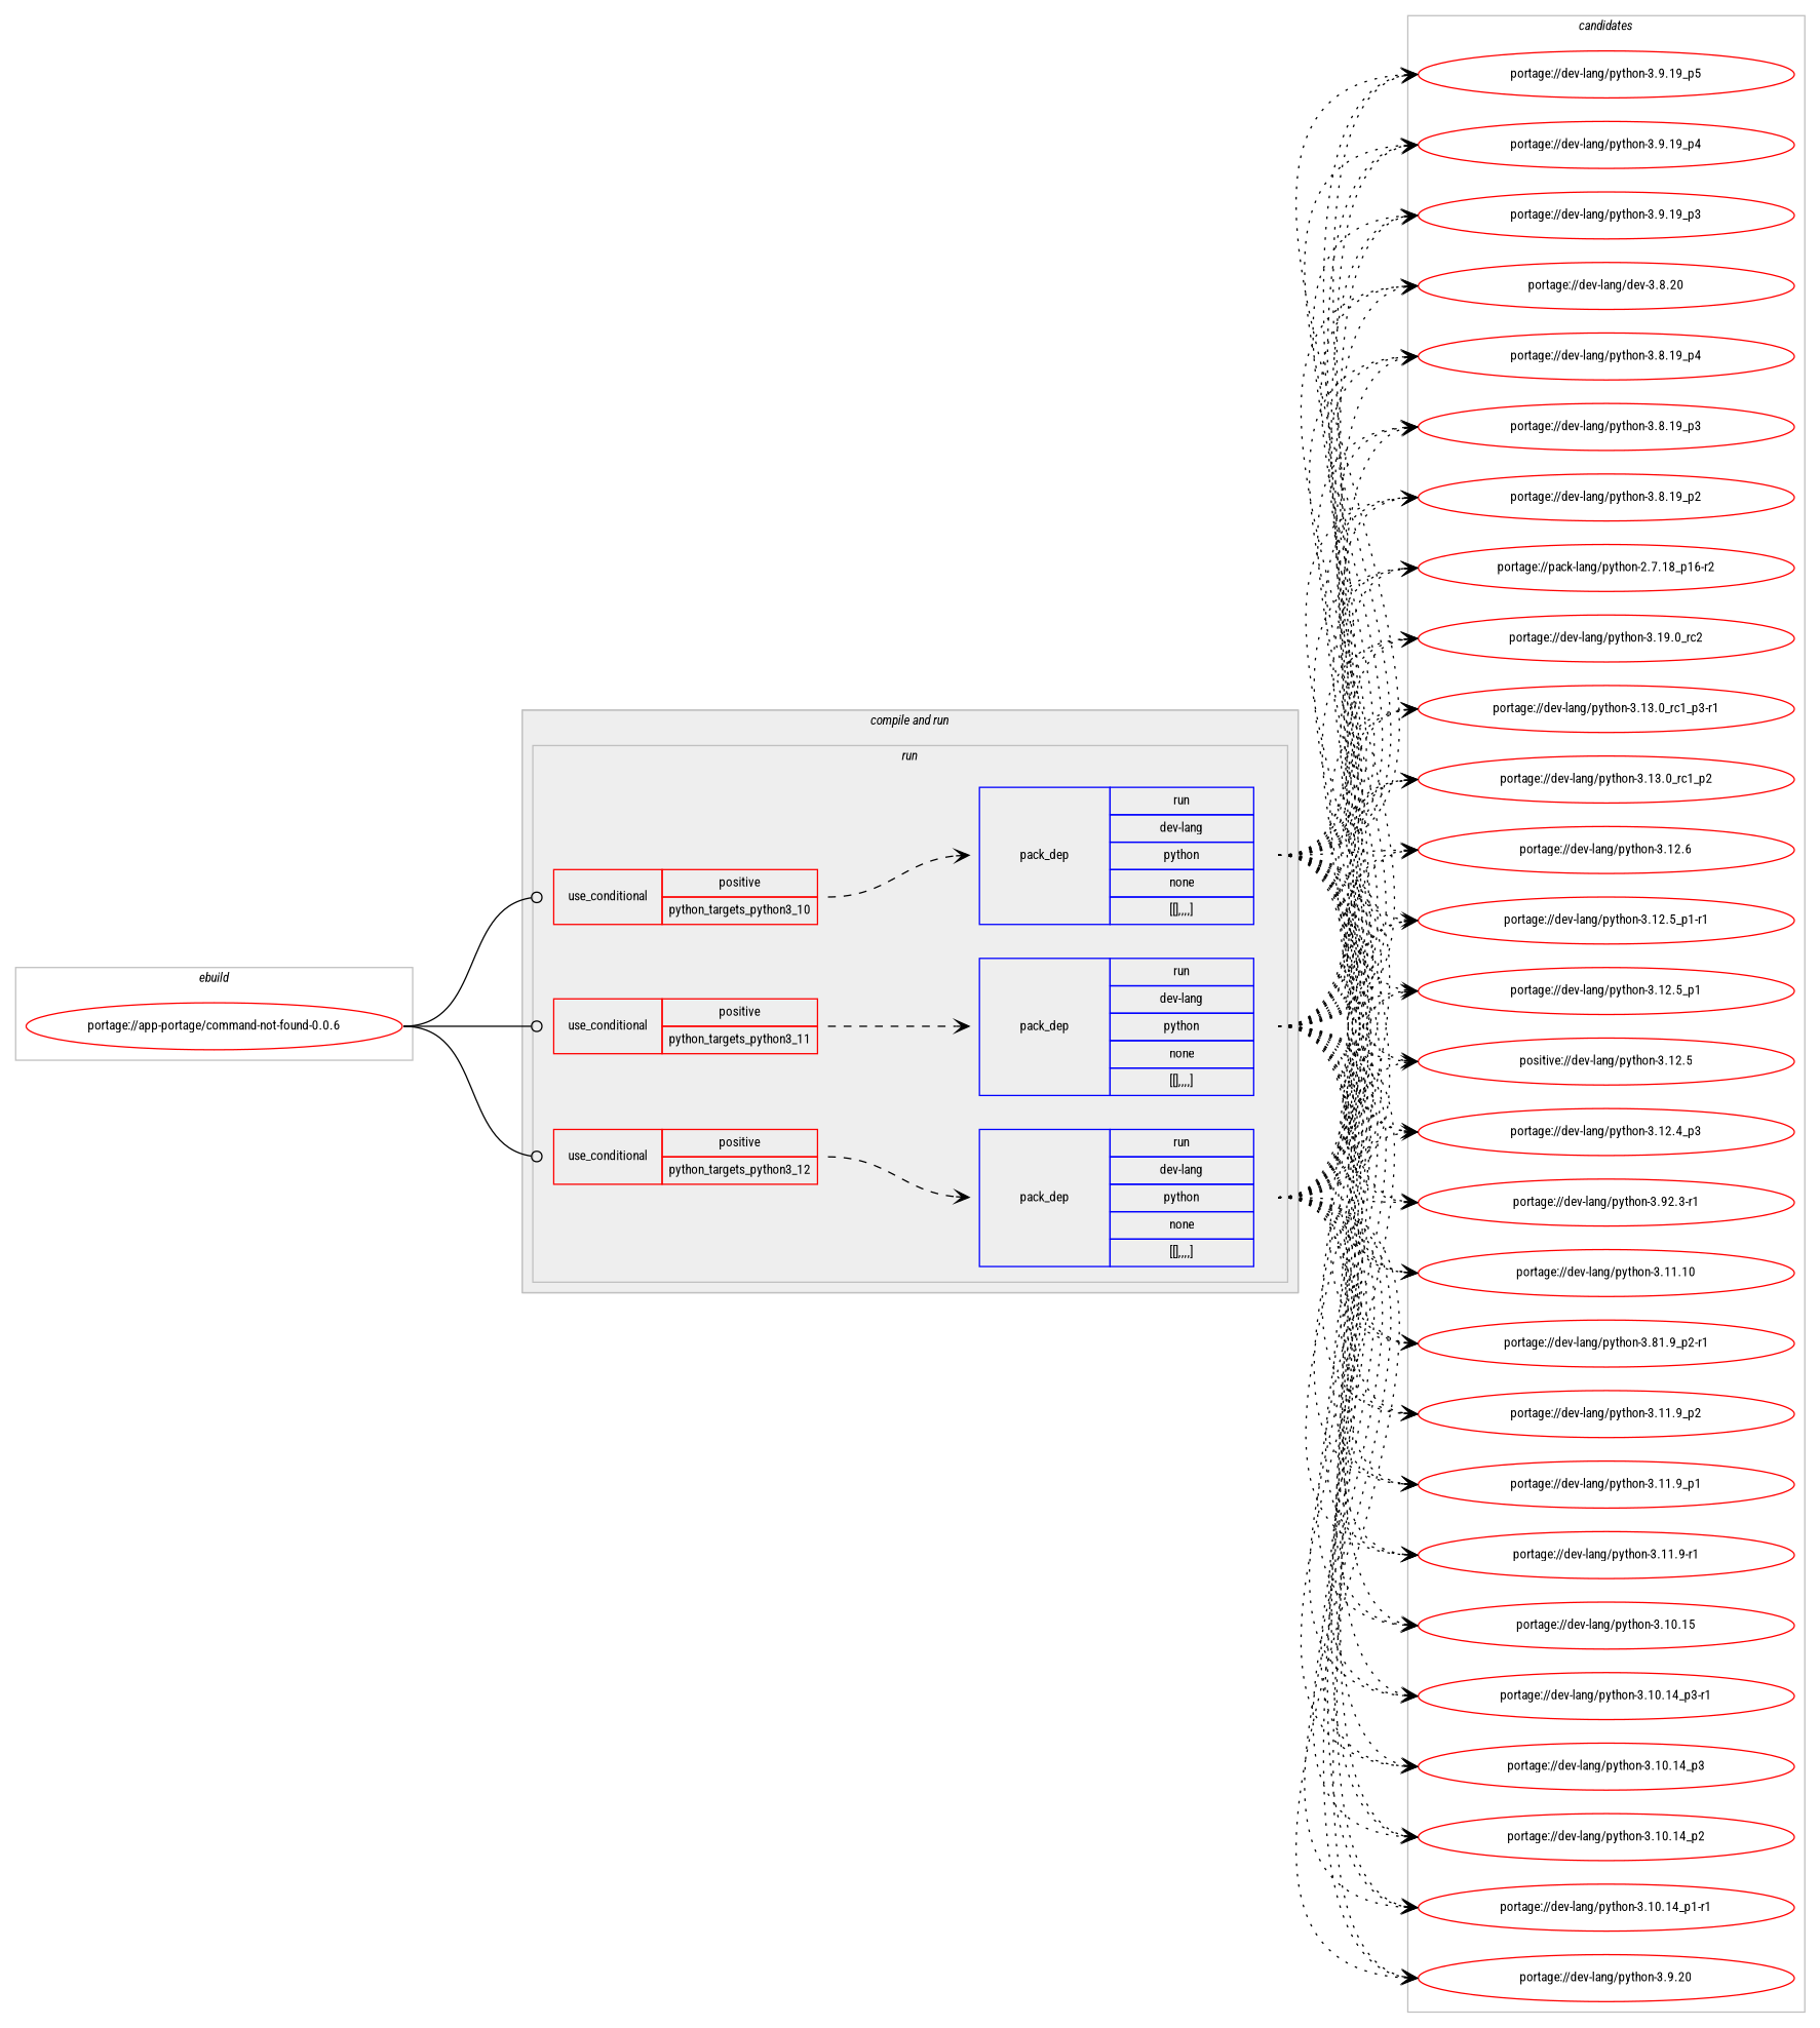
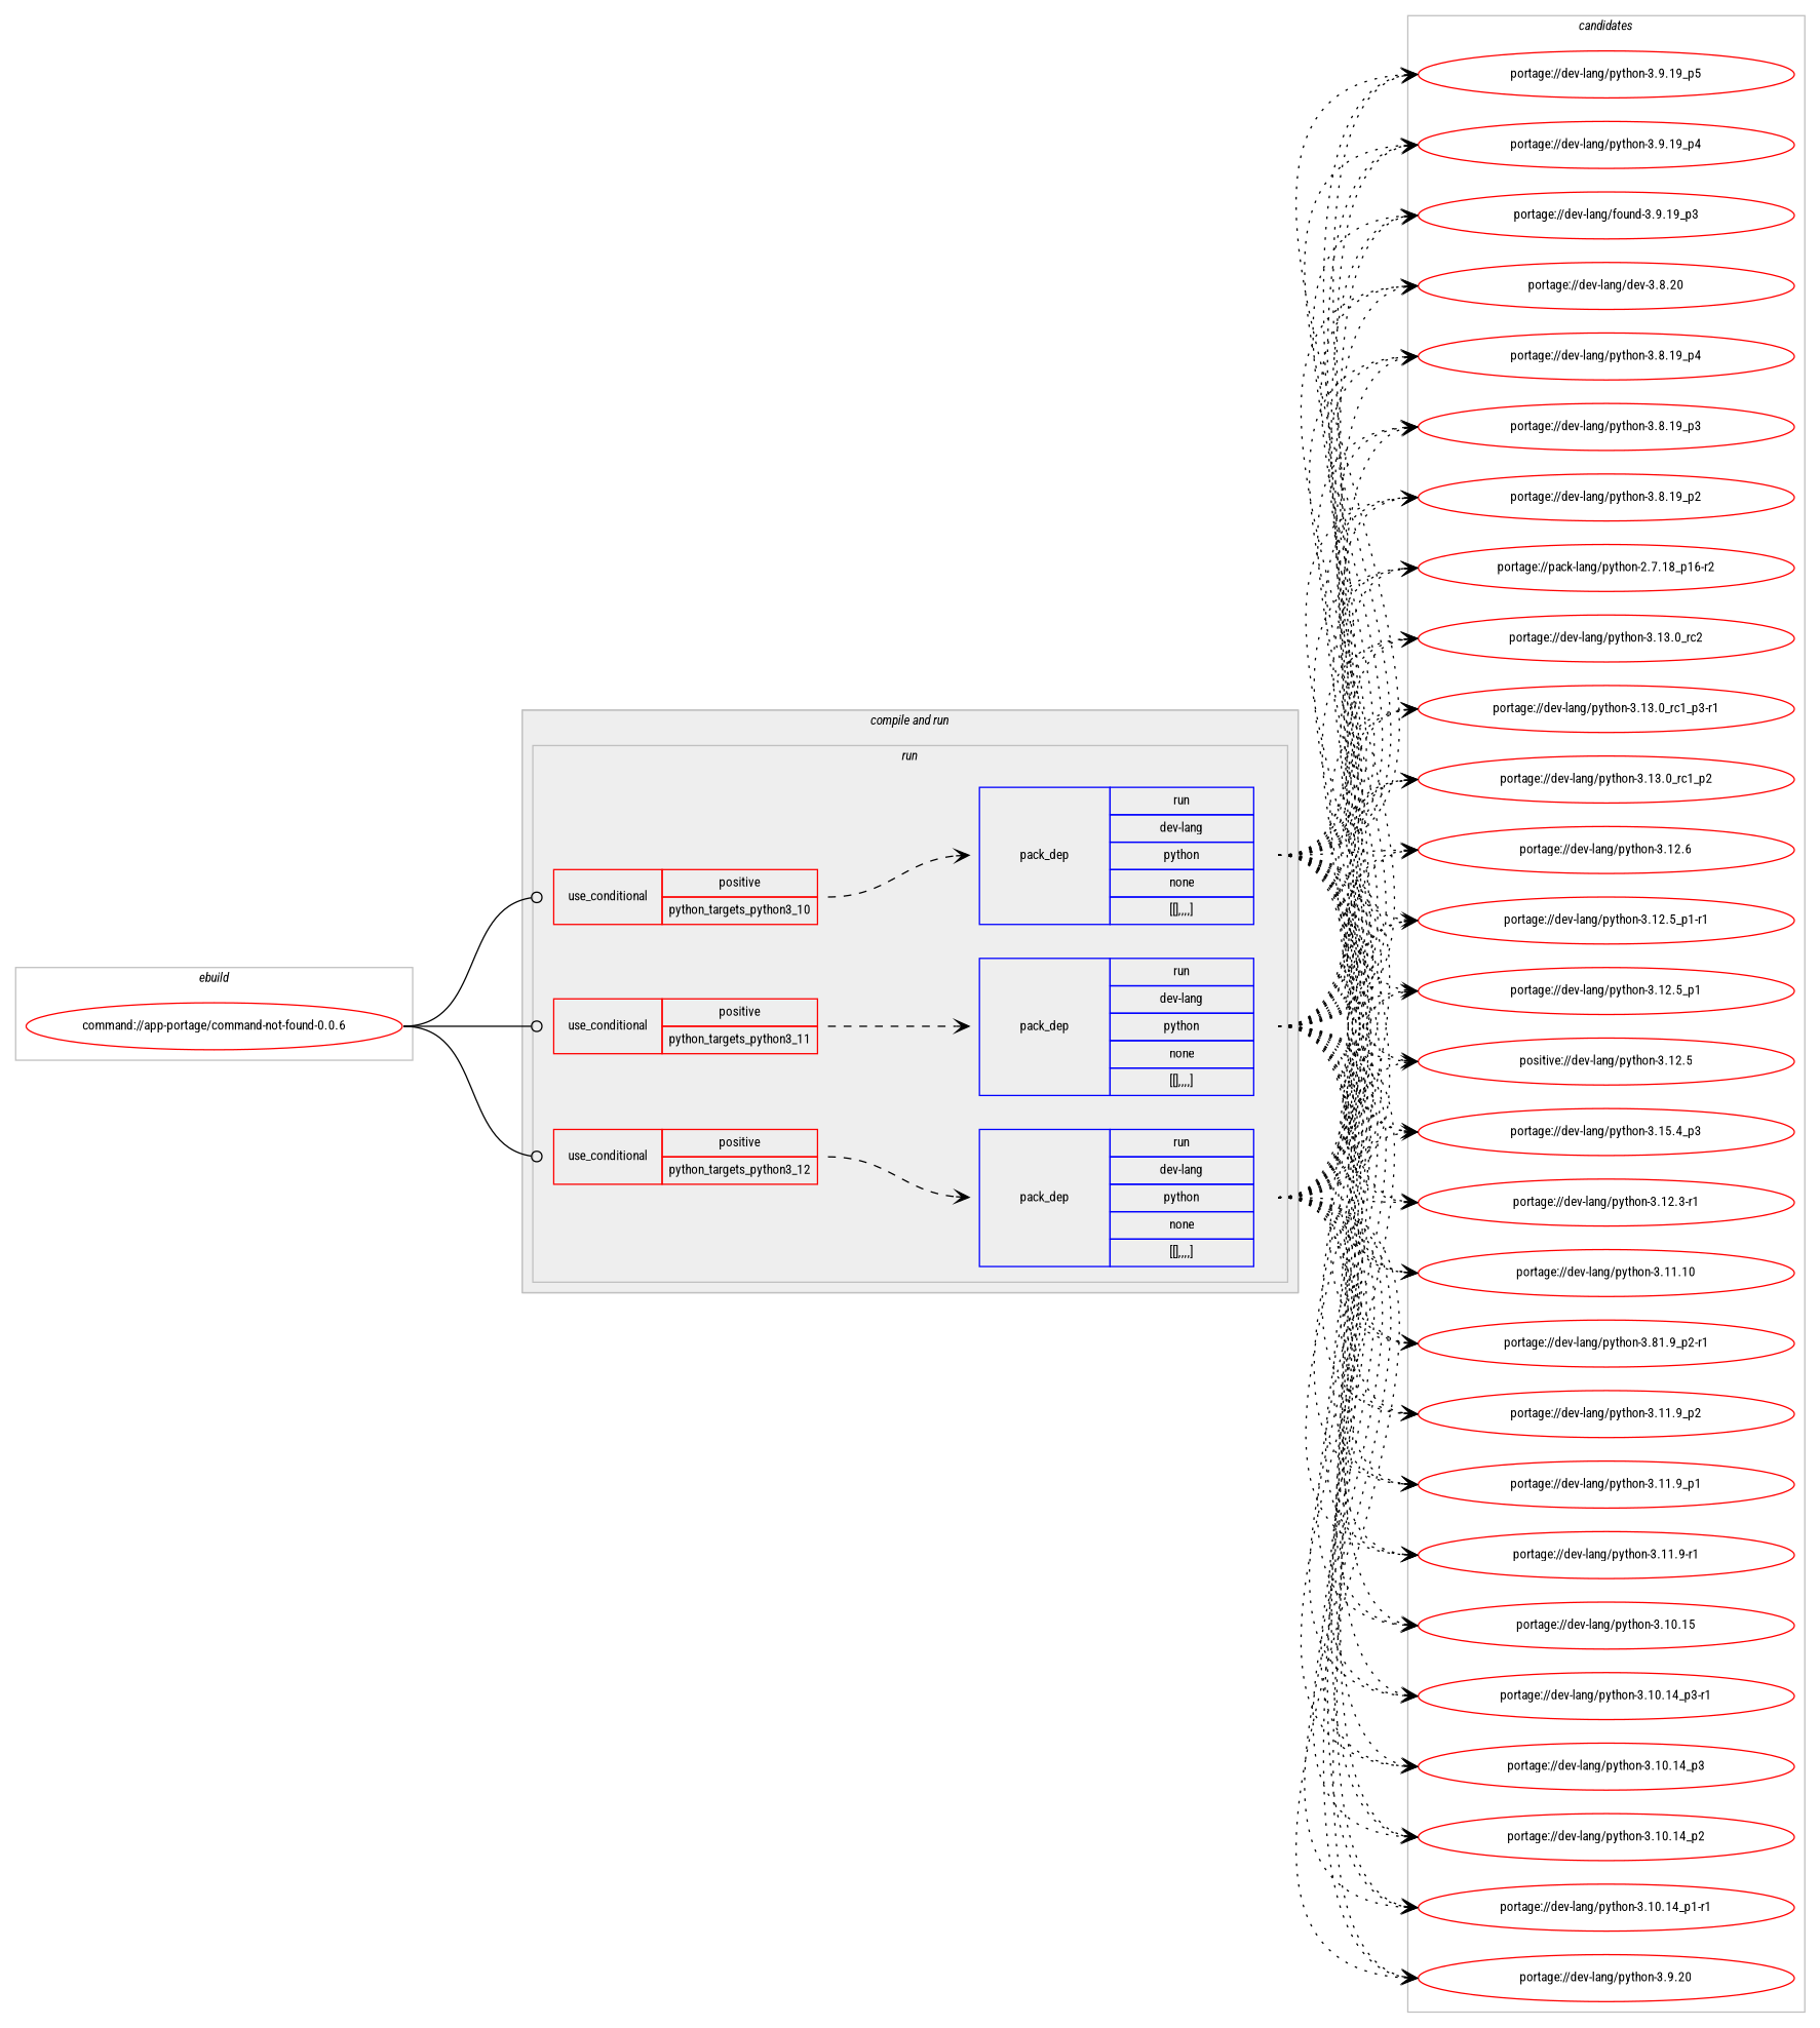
  digraph {
    compound=true
    concentrate=true
    fontname="Roboto Condensed"
    fontsize=10
    newrank=true
    rankdir=LR
    ranksep=1.5
    node [color=red fontname="Roboto Condensed" fontsize=10]
    edge [arrowhead=vee fontname="Roboto Condensed" headport=w style=dotted tailport=e weight=100]
-   n1 [label="portage://app-portage/command-not-found-0.0.6" width=4]
+   n1 [label="command://app-portage/command-not-found-0.0.6" width=4]
    n2 [color=blue label=<<TABLE BORDER="0" CELLBORDER="1" CELLSPACING="0" CELLPADDING="4" WIDTH="220"><TR><TD ROWSPAN="6" CELLPADDING="30">pack_dep</TD></TR><TR><TD WIDTH="110">run</TD></TR><TR><TD>dev-lang</TD></TR><TR><TD>python</TD></TR><TR><TD>none</TD></TR><TR><TD>[[],,,,]</TD></TR></TABLE>> shape=none]
    n3 [label=<<TABLE BORDER="0" CELLBORDER="1" CELLSPACING="0" CELLPADDING="4"><TR><TD ROWSPAN="3" CELLPADDING="10">use_conditional</TD></TR><TR><TD>positive</TD></TR><TR><TD>python_targets_python3_10</TD></TR></TABLE>> shape=none]
    n4 [color=blue label=<<TABLE BORDER="0" CELLBORDER="1" CELLSPACING="0" CELLPADDING="4" WIDTH="220"><TR><TD ROWSPAN="6" CELLPADDING="30">pack_dep</TD></TR><TR><TD WIDTH="110">run</TD></TR><TR><TD>dev-lang</TD></TR><TR><TD>python</TD></TR><TR><TD>none</TD></TR><TR><TD>[[],,,,]</TD></TR></TABLE>> shape=none]
    n5 [label=<<TABLE BORDER="0" CELLBORDER="1" CELLSPACING="0" CELLPADDING="4"><TR><TD ROWSPAN="3" CELLPADDING="10">use_conditional</TD></TR><TR><TD>positive</TD></TR><TR><TD>python_targets_python3_11</TD></TR></TABLE>> shape=none]
    n6 [color=blue label=<<TABLE BORDER="0" CELLBORDER="1" CELLSPACING="0" CELLPADDING="4" WIDTH="220"><TR><TD ROWSPAN="6" CELLPADDING="30">pack_dep</TD></TR><TR><TD WIDTH="110">run</TD></TR><TR><TD>dev-lang</TD></TR><TR><TD>python</TD></TR><TR><TD>none</TD></TR><TR><TD>[[],,,,]</TD></TR></TABLE>> shape=none]
    n7 [label=<<TABLE BORDER="0" CELLBORDER="1" CELLSPACING="0" CELLPADDING="4"><TR><TD ROWSPAN="3" CELLPADDING="10">use_conditional</TD></TR><TR><TD>positive</TD></TR><TR><TD>python_targets_python3_12</TD></TR></TABLE>> shape=none]
-   n8 [label="portage://dev-lang/python-3.19.0_rc2" width=4]
+   n8 [label="portage://dev-lang/python-3.13.0_rc2" width=4]
    n9 [label="portage://dev-lang/python-3.13.0_rc1_p3-r1" width=4]
    n10 [label="portage://dev-lang/python-3.13.0_rc1_p2" width=4]
    n11 [label="portage://dev-lang/python-3.12.6" width=4]
    n12 [label="portage://dev-lang/python-3.12.5_p1-r1" width=4]
    n13 [label="portage://dev-lang/python-3.12.5_p1" width=4]
    n14 [label="positive://dev-lang/python-3.12.5" width=4]
-   n15 [label="portage://dev-lang/python-3.12.4_p3" width=4]
-   n16 [label="portage://dev-lang/python-3.92.3-r1" width=4]
+   n15 [label="portage://dev-lang/python-3.15.4_p3" width=4]
+   n16 [label="portage://dev-lang/python-3.12.3-r1" width=4]
    n17 [label="portage://dev-lang/python-3.11.10" width=4]
    n18 [label="portage://dev-lang/python-3.81.9_p2-r1" width=4]
    n19 [label="portage://dev-lang/python-3.11.9_p2" width=4]
    n20 [label="portage://dev-lang/python-3.11.9_p1" width=4]
    n21 [label="portage://dev-lang/python-3.11.9-r1" width=4]
    n22 [label="portage://dev-lang/python-3.10.15" width=4]
    n23 [label="portage://dev-lang/python-3.10.14_p3-r1" width=4]
    n24 [label="portage://dev-lang/python-3.10.14_p3" width=4]
    n25 [label="portage://dev-lang/python-3.10.14_p2" width=4]
    n26 [label="portage://dev-lang/python-3.10.14_p1-r1" width=4]
    n27 [label="portage://dev-lang/python-3.9.20" width=4]
    n28 [label="portage://dev-lang/python-3.9.19_p5" width=4]
    n29 [label="portage://dev-lang/python-3.9.19_p4" width=4]
-   n30 [label="portage://dev-lang/python-3.9.19_p3" width=4]
+   n30 [label="portage://dev-lang/found-3.9.19_p3" width=4]
    n31 [label="portage://dev-lang/dev-3.8.20" width=4]
    n32 [label="portage://dev-lang/python-3.8.19_p4" width=4]
    n33 [label="portage://dev-lang/python-3.8.19_p3" width=4]
    n34 [label="portage://dev-lang/python-3.8.19_p2" width=4]
    n35 [label="portage://pack-lang/python-2.7.18_p16-r2" width=4]
    subgraph cluster_1 {
      color=gray
      label=<<i>ebuild</i>>
      n1
    }
    subgraph cluster_2 {
      color=gray
      label=<<i>dependencies</i>>
      subgraph cluster_3 {
        color=gray
        fillcolor="#eeeeee"
        label=<<i>compile</i>>
        style=filled
      }
      subgraph cluster_4 {
        color=gray
        fillcolor="#eeeeee"
        label=<<i>compile and run</i>>
        style=filled
      }
      subgraph cluster_5 {
        color=gray
        fillcolor="#eeeeee"
        label=<<i>run</i>>
        style=filled
        subgraph sub_6 {
          color=gray
          fillcolor="#eeeeee"
          label=<<i>run</i>>
          style=filled
          n3
          subgraph sub_7 {
            color=gray
            fillcolor="#eeeeee"
            label=<<i>run</i>>
            style=filled
            n2
          }
        }
        subgraph sub_8 {
          color=gray
          fillcolor="#eeeeee"
          label=<<i>run</i>>
          style=filled
          n5
          subgraph sub_9 {
            color=gray
            fillcolor="#eeeeee"
            label=<<i>run</i>>
            style=filled
            n4
          }
        }
        subgraph sub_10 {
          color=gray
          fillcolor="#eeeeee"
          label=<<i>run</i>>
          style=filled
          n7
          subgraph sub_11 {
            color=gray
            fillcolor="#eeeeee"
            label=<<i>run</i>>
            style=filled
            n6
          }
        }
      }
    }
    subgraph cluster_12 {
      color=gray
      label=<<i>candidates</i>>
      rank=same
      subgraph sub_13 {
        color=black
        label=<<i>candidates</i>>
        nodesep=1
        rank=same
        n8
        n9
        n10
        n11
        n12
        n13
        n14
        n15
        n16
        n17
        n18
        n19
        n20
        n21
        n22
        n23
        n24
        n25
        n26
        n27
        n28
        n29
        n30
        n31
        n32
        n33
        n34
        n35
      }
      subgraph sub_14 {
        color=black
        label=<<i>candidates</i>>
        nodesep=1
        rank=same
        n8
        n9
        n10
        n11
        n12
        n13
        n14
        n15
        n16
        n17
        n18
        n19
        n20
        n21
        n22
        n23
        n24
        n25
        n26
        n27
        n28
        n29
        n30
        n31
        n32
        n33
        n34
        n35
      }
      subgraph sub_15 {
        color=black
        label=<<i>candidates</i>>
        nodesep=1
        rank=same
        n8
        n9
        n10
        n11
        n12
        n13
        n14
        n15
        n16
        n17
        n18
        n19
        n20
        n21
        n22
        n23
        n24
        n25
        n26
        n27
        n28
        n29
        n30
        n31
        n32
        n33
        n34
        n35
      }
    }
    n1 -> n3 [arrowhead=odot style=solid weight=20]
    n1 -> n5 [arrowhead=odot style=solid weight=20]
    n1 -> n7 [arrowhead=odot style=solid weight=20]
    n2 -> n8
    n2 -> n9
    n2 -> n10
    n2 -> n11
    n2 -> n12
    n2 -> n13
    n2 -> n14
    n2 -> n15
    n2 -> n16
    n2 -> n17
    n2 -> n18
    n2 -> n19
    n2 -> n20
    n2 -> n21
    n2 -> n22
    n2 -> n23
    n2 -> n24
    n2 -> n25
    n2 -> n26
    n2 -> n27
    n2 -> n28
    n2 -> n29
    n2 -> n30
    n2 -> n31
    n2 -> n32
    n2 -> n33
    n2 -> n34
    n2 -> n35
    n3 -> n2 [style=dashed weight=20]
    n4 -> n8
    n4 -> n9
    n4 -> n10
    n4 -> n11
    n4 -> n12
    n4 -> n13
    n4 -> n14
    n4 -> n15
    n4 -> n16
    n4 -> n17
    n4 -> n18
    n4 -> n19
    n4 -> n20
    n4 -> n21
    n4 -> n22
    n4 -> n23
    n4 -> n24
    n4 -> n25
    n4 -> n26
    n4 -> n27
    n4 -> n28
    n4 -> n29
    n4 -> n30
    n4 -> n31
    n4 -> n32
    n4 -> n33
    n4 -> n34
    n4 -> n35
    n5 -> n4 [style=dashed weight=20]
    n6 -> n8
    n6 -> n9
    n6 -> n10
    n6 -> n11
    n6 -> n12
    n6 -> n13
    n6 -> n14
    n6 -> n15
    n6 -> n16
    n6 -> n17
    n6 -> n18
    n6 -> n19
    n6 -> n20
    n6 -> n21
    n6 -> n22
    n6 -> n23
    n6 -> n24
    n6 -> n25
    n6 -> n26
    n6 -> n27
    n6 -> n28
    n6 -> n29
    n6 -> n30
    n6 -> n31
    n6 -> n32
    n6 -> n33
    n6 -> n34
    n6 -> n35
    n7 -> n6 [style=dashed weight=20]
  }
